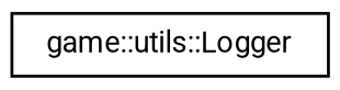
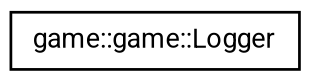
  digraph {
    rankdir=LR
    fontname=Roboto
-   n1 [color=black fillcolor=white fontname=Roboto fontsize=10 height=0.2 label="game::utils::Logger" shape=record style=filled width=0.4]
+   n1 [color=black fillcolor=white fontname=Roboto fontsize=10 height=0.2 label="game::game::Logger" shape=record style=filled width=0.4]
  }
